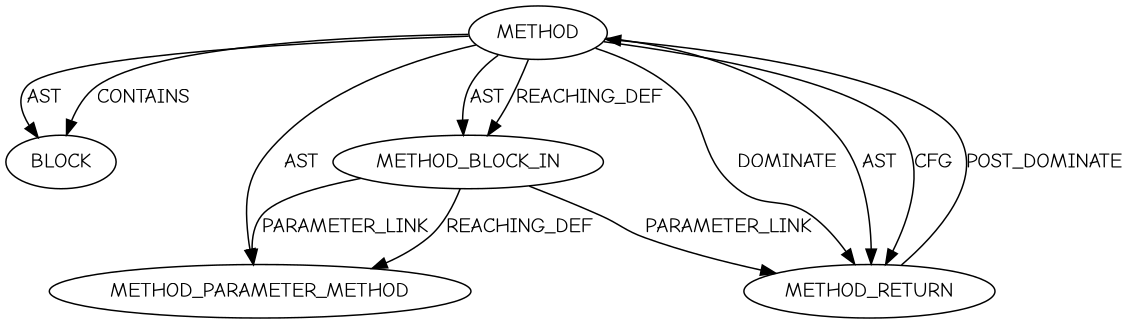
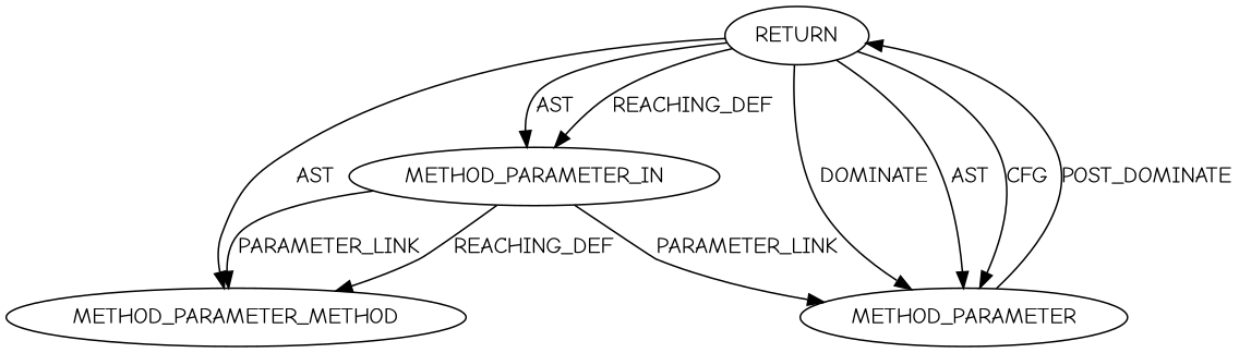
  digraph {
    fontname="Comic Neue"
    node [CODE="struct sock *sk" COLUMN_NUMBER=6 LINE_NUMBER=157 ORDER=1 fontname="Comic Neue" TYPE_FULL_NAME="sock*" EVALUATION_STRATEGY=BY_VALUE]
    edge [fontname="Comic Neue"]
-   n1 [AST_PARENT_FULL_NAME="tls.h:<global>" AST_PARENT_TYPE=TYPE_DECL CODE="void tls_sw_free_resources_rx(struct sock *sk);" COLUMN_NUMBER_END=46 FILENAME="tls.h" FULL_NAME=tls_sw_free_resources_rx IS_EXTERNAL=false LINE_NUMBER_END=157 NAME=tls_sw_free_resources_rx ORDER=29 SIGNATURE="void tls_sw_free_resources_rx (sock*)" label=METHOD TYPE_FULL_NAME="" EVALUATION_STRATEGY=""]
-   n2 [ARGUMENT_INDEX=-1 CODE="<empty>" ORDER=2 TYPE_FULL_NAME="<empty>" label=BLOCK COLUMN_NUMBER="" LINE_NUMBER="" EVALUATION_STRATEGY=""]
+   n1 [AST_PARENT_FULL_NAME="tls.h:<global>" AST_PARENT_TYPE=TYPE_DECL CODE="void tls_sw_free_resources_rx(struct sock *sk);" COLUMN_NUMBER_END=46 FILENAME="tls.h" FULL_NAME=tls_sw_free_resources_rx IS_EXTERNAL=false LINE_NUMBER_END=157 NAME=tls_sw_free_resources_rx ORDER=29 SIGNATURE="void tls_sw_free_resources_rx (sock*)" label=RETURN TYPE_FULL_NAME="" EVALUATION_STRATEGY=""]
    n3 [COLUMN_NUMBER=31 INDEX=1 IS_VARIADIC=false NAME=sk label=METHOD_PARAMETER_METHOD]
-   n4 [COLUMN_NUMBER=31 INDEX=1 IS_VARIADIC=false NAME=sk label=METHOD_BLOCK_IN]
-   n5 [CODE=RET ORDER=3 TYPE_FULL_NAME=void label=METHOD_RETURN]
-   n1 -> n2 [label=AST]
-   n1 -> n2 [label=CONTAINS]
+   n4 [COLUMN_NUMBER=31 INDEX=1 IS_VARIADIC=false NAME=sk label=METHOD_PARAMETER_IN]
+   n5 [CODE=RET ORDER=3 TYPE_FULL_NAME=void label=METHOD_PARAMETER]
    n1 -> n3 [label=AST]
    n1 -> n4 [label=AST]
    n1 -> n4 [label=REACHING_DEF]
    n1 -> n5 [label=DOMINATE]
    n1 -> n5 [label=AST]
    n1 -> n5 [label=CFG]
    n4 -> n3 [label=PARAMETER_LINK]
    n4 -> n3 [VARIABLE=sk label=REACHING_DEF]
    n4 -> n5 [VARIABLE=sk label=PARAMETER_LINK]
    n5 -> n1 [label=POST_DOMINATE]
  }
